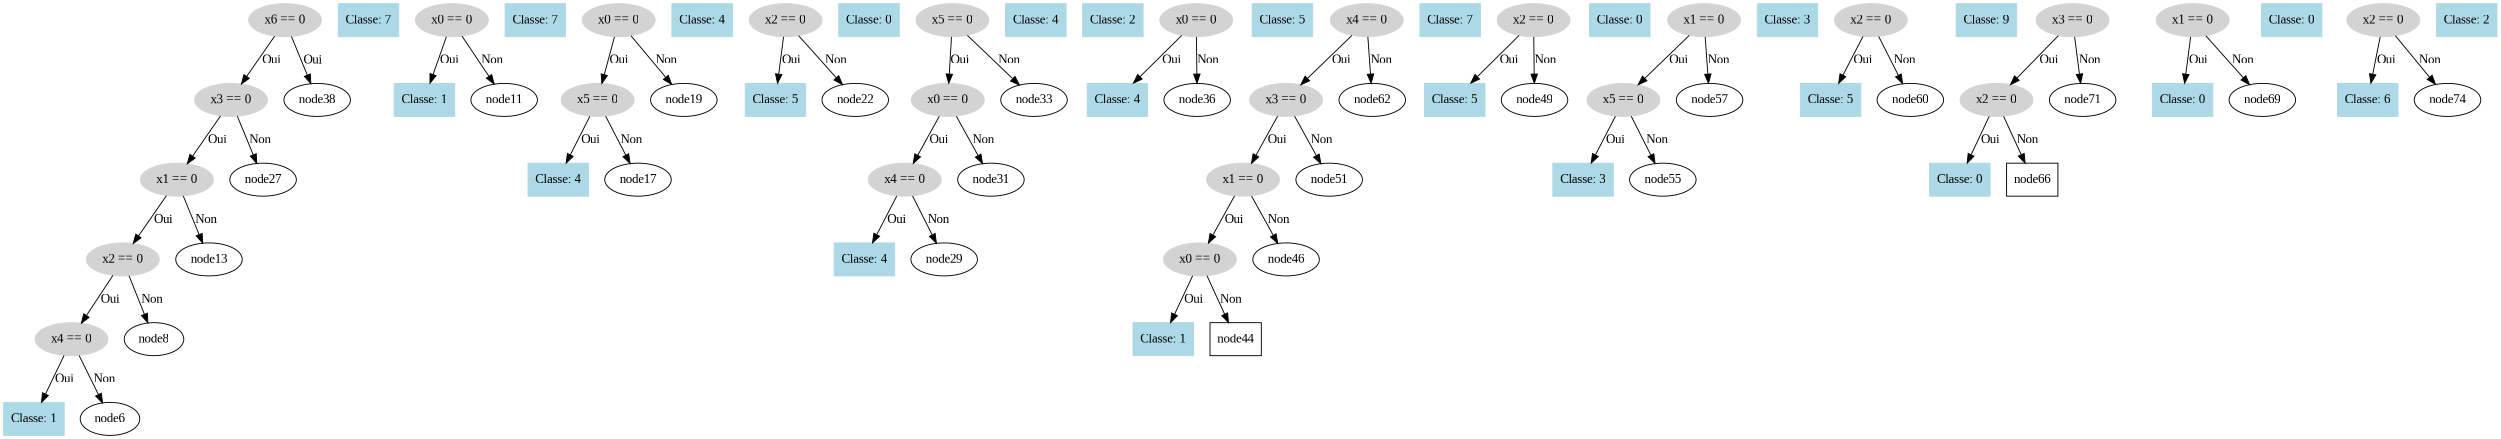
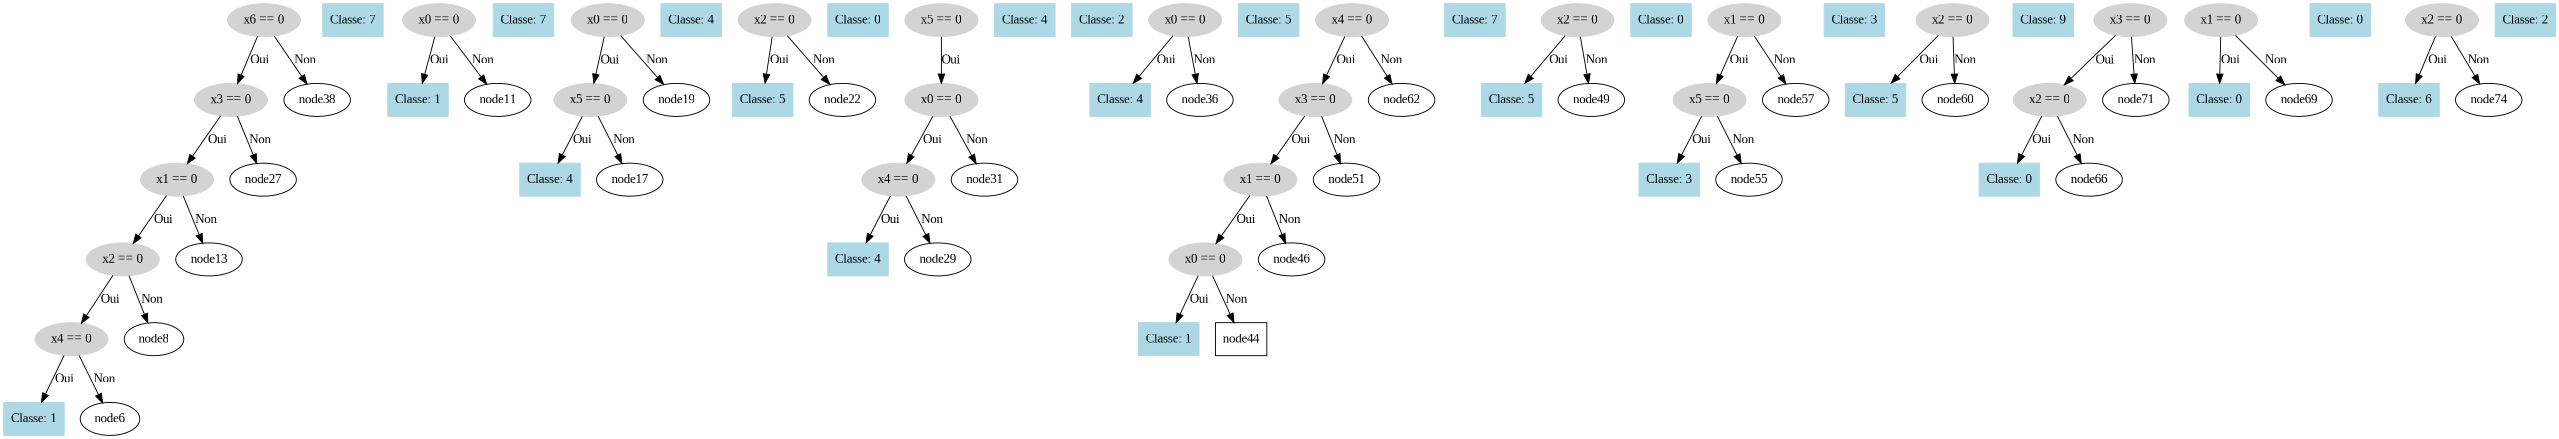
  digraph {
    fontname="Liberation Serif"
    node [color=lightblue fontname="Liberation Serif" shape=box style=filled]
    edge [fontname="Liberation Serif"]
    n1 [color=lightgray label="x6 == 0" shape=ellipse]
    n2 [color=lightgray label="x3 == 0" shape=ellipse]
    node38 [color="" shape="" style=""]
    n4 [color=lightgray label="x1 == 0" shape=ellipse]
    n5 [label=node27 color="" shape="" style=""]
    n6 [color=lightgray label="x2 == 0" shape=ellipse]
    node13 [color="" shape="" style=""]
    n8 [color=lightgray label="x4 == 0" shape=ellipse]
    node8 [color="" shape="" style=""]
    n10 [label="Classe: 1"]
    node6 [color="" shape="" style=""]
    n12 [label="Classe: 7"]
    n13 [color=lightgray label="x0 == 0" shape=ellipse]
    n14 [label="Classe: 1"]
    node11 [color="" shape="" style=""]
    n16 [label="Classe: 7"]
    n17 [color=lightgray label="x0 == 0" shape=ellipse]
    n18 [color=lightgray label="x5 == 0" shape=ellipse]
    node19 [color="" shape="" style=""]
    n20 [label="Classe: 4"]
    node17 [color="" shape="" style=""]
    n22 [label="Classe: 4"]
    n23 [color=lightgray label="x2 == 0" shape=ellipse]
    n24 [label="Classe: 5"]
    node22 [color="" shape="" style=""]
    n26 [label="Classe: 0"]
    n27 [color=lightgray label="x5 == 0" shape=ellipse]
    n28 [color=lightgray label="x0 == 0" shape=ellipse]
-   node33 [color="" shape="" style=""]
    n30 [color=lightgray label="x4 == 0" shape=ellipse]
    node31 [color="" shape="" style=""]
    n32 [label="Classe: 4"]
    node29 [color="" shape="" style=""]
    n34 [label="Classe: 4"]
    n35 [label="Classe: 2"]
    n36 [color=lightgray label="x0 == 0" shape=ellipse]
    n37 [label="Classe: 4"]
    node36 [color="" shape="" style=""]
    n39 [label="Classe: 5"]
    n40 [color=lightgray label="x4 == 0" shape=ellipse]
    n41 [color=lightgray label="x3 == 0" shape=ellipse]
    node62 [color="" shape="" style=""]
    n43 [color=lightgray label="x1 == 0" shape=ellipse]
    node51 [color="" shape="" style=""]
    n45 [color=lightgray label="x0 == 0" shape=ellipse]
    node46 [color="" shape="" style=""]
    n47 [label="Classe: 1"]
    node44 [color="" style=""]
    n49 [label="Classe: 7"]
    n50 [color=lightgray label="x2 == 0" shape=ellipse]
    n51 [label="Classe: 5"]
    node49 [color="" shape="" style=""]
    n53 [label="Classe: 0"]
    n54 [color=lightgray label="x1 == 0" shape=ellipse]
    n55 [color=lightgray label="x5 == 0" shape=ellipse]
    node57 [color="" shape="" style=""]
    n57 [label="Classe: 3"]
    node55 [color="" shape="" style=""]
    n59 [label="Classe: 3"]
    n60 [color=lightgray label="x2 == 0" shape=ellipse]
    n61 [label="Classe: 5"]
    node60 [color="" shape="" style=""]
    n63 [label="Classe: 9"]
    n64 [color=lightgray label="x3 == 0" shape=ellipse]
    n65 [color=lightgray label="x2 == 0" shape=ellipse]
    node71 [color="" shape="" style=""]
    n67 [label="Classe: 0"]
-   node66 [color="" style=""]
+   node66 [color="" shape="" style=""]
    n69 [color=lightgray label="x1 == 0" shape=ellipse]
    n70 [label="Classe: 0"]
    node69 [color="" shape="" style=""]
    n72 [label="Classe: 0"]
    n73 [color=lightgray label="x2 == 0" shape=ellipse]
    n74 [label="Classe: 6"]
    node74 [color="" shape="" style=""]
    n76 [label="Classe: 2"]
    n1 -> n2 [label=Oui]
-   n1 -> node38 [label=Oui]
+   n1 -> node38 [label=Non]
    n2 -> n4 [label=Oui]
    n2 -> n5 [label=Non]
    n4 -> n6 [label=Oui]
    n4 -> node13 [label=Non]
    n6 -> n8 [label=Oui]
    n6 -> node8 [label=Non]
    n8 -> n10 [label=Oui]
    n8 -> node6 [label=Non]
    n13 -> n14 [label=Oui]
    n13 -> node11 [label=Non]
    n17 -> n18 [label=Oui]
    n17 -> node19 [label=Non]
    n18 -> n20 [label=Oui]
    n18 -> node17 [label=Non]
    n23 -> n24 [label=Oui]
    n23 -> node22 [label=Non]
    n27 -> n28 [label=Oui]
-   n27 -> node33 [label=Non]
    n28 -> n30 [label=Oui]
    n28 -> node31 [label=Non]
    n30 -> n32 [label=Oui]
    n30 -> node29 [label=Non]
    n36 -> n37 [label=Oui]
    n36 -> node36 [label=Non]
    n40 -> n41 [label=Oui]
    n40 -> node62 [label=Non]
    n41 -> n43 [label=Oui]
    n41 -> node51 [label=Non]
    n43 -> n45 [label=Oui]
    n43 -> node46 [label=Non]
    n45 -> n47 [label=Oui]
    n45 -> node44 [label=Non]
    n50 -> n51 [label=Oui]
    n50 -> node49 [label=Non]
    n54 -> n55 [label=Oui]
    n54 -> node57 [label=Non]
    n55 -> n57 [label=Oui]
    n55 -> node55 [label=Non]
    n60 -> n61 [label=Oui]
    n60 -> node60 [label=Non]
    n64 -> n65 [label=Oui]
    n64 -> node71 [label=Non]
    n65 -> n67 [label=Oui]
    n65 -> node66 [label=Non]
    n69 -> n70 [label=Oui]
    n69 -> node69 [label=Non]
    n73 -> n74 [label=Oui]
    n73 -> node74 [label=Non]
  }
